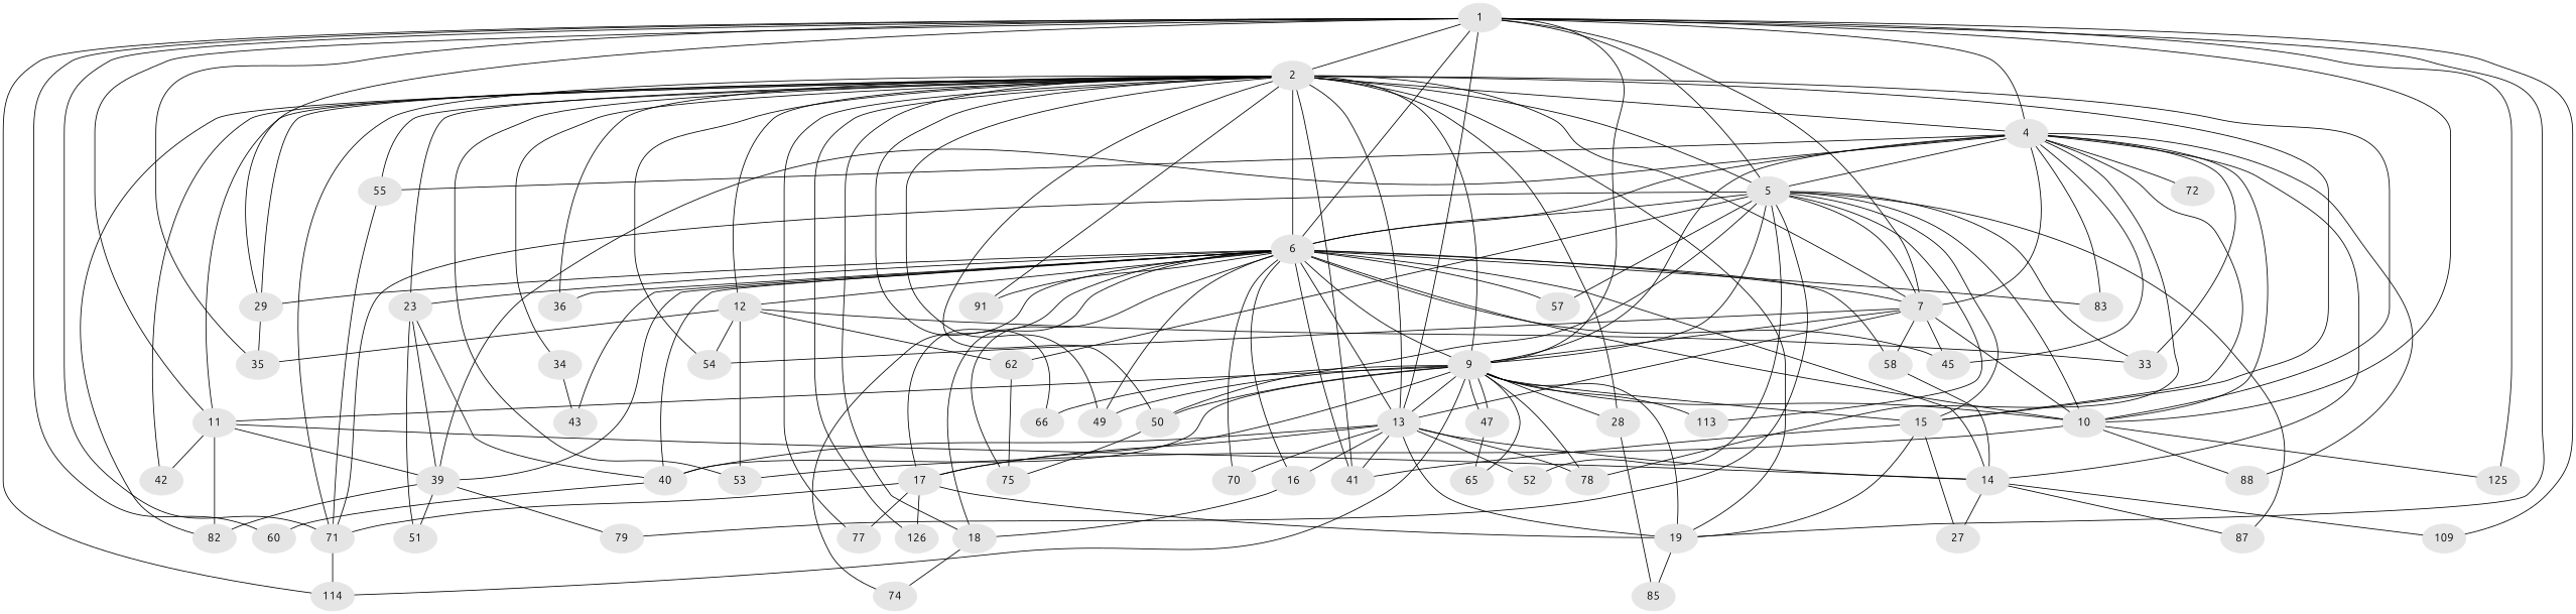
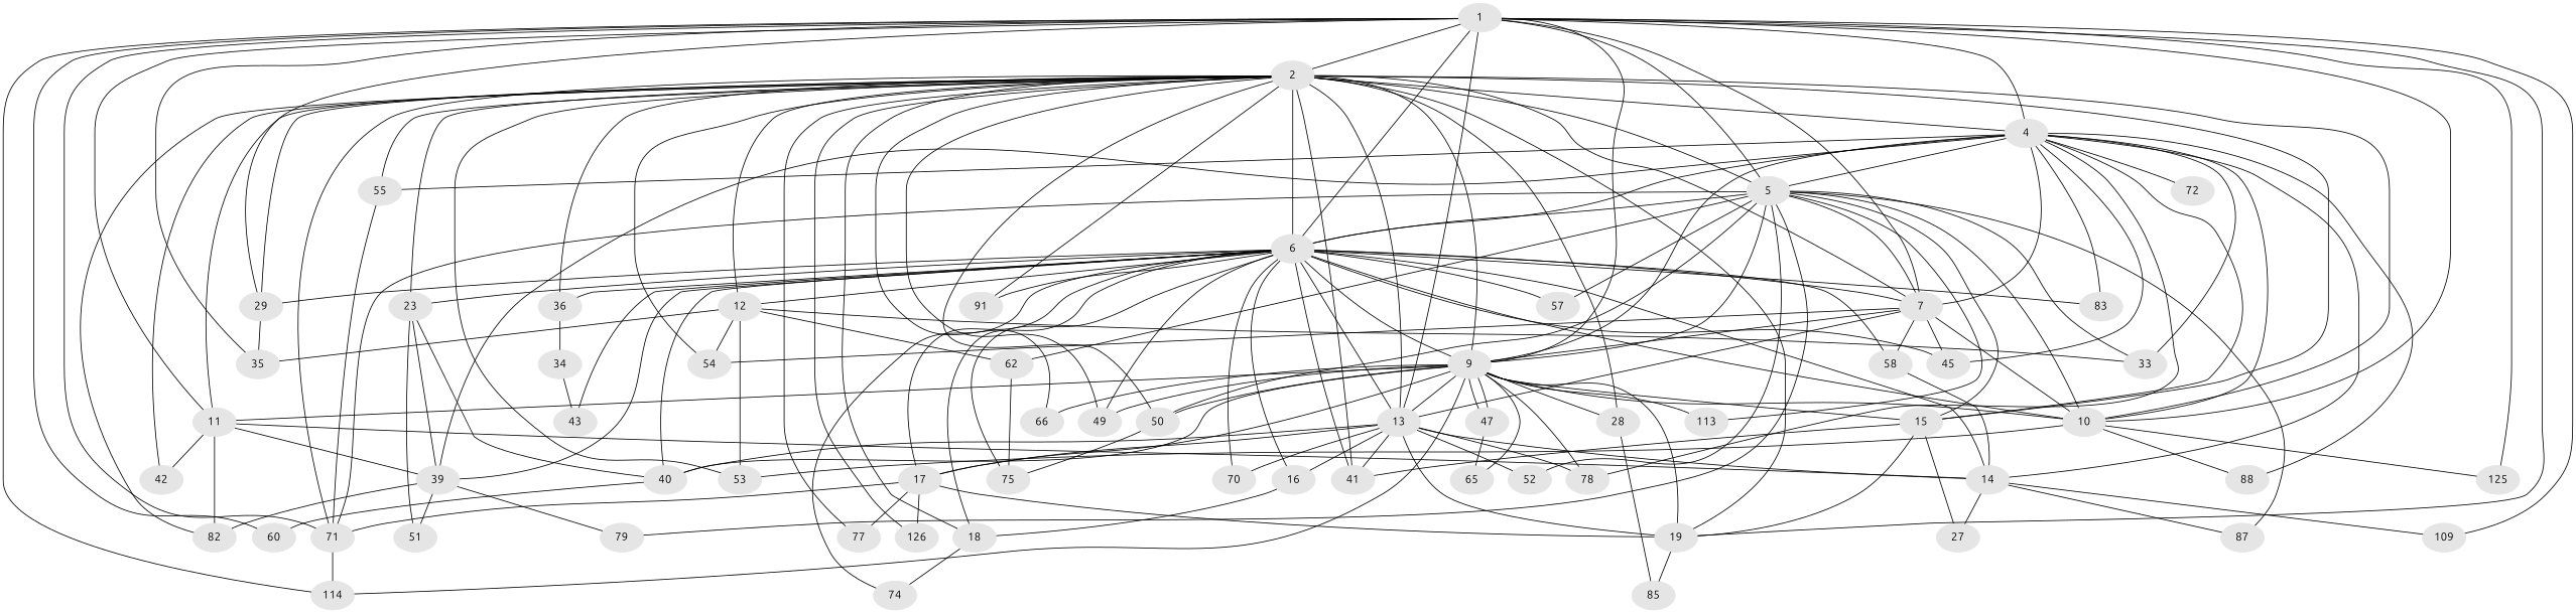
  graph {
    fontname=Ubuntu
    node [color=gray90 fontname=Ubuntu style=filled]
    edge [fontname=Ubuntu]
    2 [super="+25+20+3"]
    4 [super="+30+21+24+64+86"]
    5
    6 [super="+31+37+118+121+115+8+26"]
    7
    9 [super="+22+63"]
    10
    11 [super="+100+128+108"]
    13 [super="+96"]
    19 [super="+56+98+80"]
    29 [super="+99+90"]
    71 [super="+119+97+76"]
    12
    15 [super="+73+104+61"]
    18 [super="+102"]
    23 [super="+110+123+117"]
    28
    34
    36
    41 [super="+84"]
    42
    49 [super="+69"]
    50 [super="+120"]
    53 [super="+101"]
    54
    55
    66
    77
    82 [super="+105"]
    91
    126
    1
    35 [super="+68"]
    60
    109
    114 [super="+116"]
    125
    14
    33 [super="+106"]
    39 [super="+67"]
    45 [super="+107+124+95"]
    72
    78
    83
    88
    52
    57
    62
    79
    87
    113
    16
    17
    40 [super="+59"]
    43
    58
    70
    74
    75 [super="+92"]
    47
    65
    85
    27
    51
    2 -- 4 [weight=4]
    2 -- 5 [weight=2]
    2 -- 6 [weight=5]
    2 -- 7 [weight=2]
    2 -- 9 [weight=2]
    2 -- 10 [weight=2]
    2 -- 11 [weight=2]
    2 -- 13
    2 -- 19
    2 -- 29 [weight=2]
    2 -- 71
    2 -- 12
    2 -- 15
    2 -- 18
    2 -- 23 [weight=2]
    2 -- 28 [weight=2]
-   2 -- 34 [weight=2]
+   36 -- 34 [weight=2]
    2 -- 36
    2 -- 41
    2 -- 42
    2 -- 49
    2 -- 50
    2 -- 53
    2 -- 54
    2 -- 55
    2 -- 66
    2 -- 77
    2 -- 82
    2 -- 91
    2 -- 126
    4 -- 5
    4 -- 6 [weight=5]
    4 -- 7
    4 -- 9
    4 -- 10
    4 -- 15
    4 -- 55
    4 -- 14
    4 -- 33 [weight=2]
    4 -- 39
    4 -- 45
    4 -- 72 [weight=2]
    4 -- 78
    4 -- 83
    4 -- 88
    5 -- 6 [weight=2]
    5 -- 7
    5 -- 9
    5 -- 10
    5 -- 71
    5 -- 15
    5 -- 50
    5 -- 33
    5 -- 52
    5 -- 57
    5 -- 62
    5 -- 79
    5 -- 87
    5 -- 113
    6 -- 7 [weight=2]
    6 -- 9 [weight=4]
    6 -- 10 [weight=3]
    6 -- 13
    6 -- 29 [weight=2]
    6 -- 12
    6 -- 18
    6 -- 23
    6 -- 36
    6 -- 41
    6 -- 49
    6 -- 91
    6 -- 14
    6 -- 39
    6 -- 45 [weight=3]
    6 -- 83
    6 -- 57
    6 -- 16
    6 -- 17
    6 -- 40
    6 -- 43
    6 -- 58
    6 -- 70
    6 -- 74
    6 -- 75
    7 -- 9
    7 -- 10
    7 -- 13
    7 -- 54
    7 -- 45 [weight=2]
    7 -- 58
    9 -- 10
    9 -- 11 [weight=2]
    9 -- 13
    9 -- 19 [weight=2]
    9 -- 15
    9 -- 28
    9 -- 49
    9 -- 50
    9 -- 66
    9 -- 114
    9 -- 78
    9 -- 113
    9 -- 17
    9 -- 40
    9 -- 47
    9 -- 47
    9 -- 65
    10 -- 53
    10 -- 125
    10 -- 88
    11 -- 42
    11 -- 82
    11 -- 14
    11 -- 39
    13 -- 19 [weight=2]
    13 -- 41
    13 -- 14
    13 -- 78
    13 -- 52
    13 -- 16
    13 -- 17
    13 -- 40
    13 -- 70
    19 -- 85
    29 -- 35
    71 -- 114
    12 -- 53
    12 -- 54
    12 -- 35
    12 -- 33
    12 -- 62
    15 -- 19
    15 -- 41
    15 -- 27
    18 -- 74
    23 -- 39
    23 -- 40
    23 -- 51
    28 -- 85
    34 -- 43
    50 -- 75
    55 -- 71
    1 -- 2 [weight=2]
    1 -- 4
    1 -- 5
    1 -- 6 [weight=4]
    1 -- 7
    1 -- 9
    1 -- 10
    1 -- 11
    1 -- 13
    1 -- 19
    1 -- 29
    1 -- 71
    1 -- 35
    1 -- 60
    1 -- 109
    1 -- 114
    1 -- 125
    14 -- 109
    14 -- 87
    14 -- 27
    39 -- 82
    39 -- 79
    39 -- 51
    62 -- 75
    16 -- 18
    17 -- 19
    17 -- 71
    17 -- 77
    17 -- 126
    40 -- 60
    58 -- 14
    47 -- 65
  }
